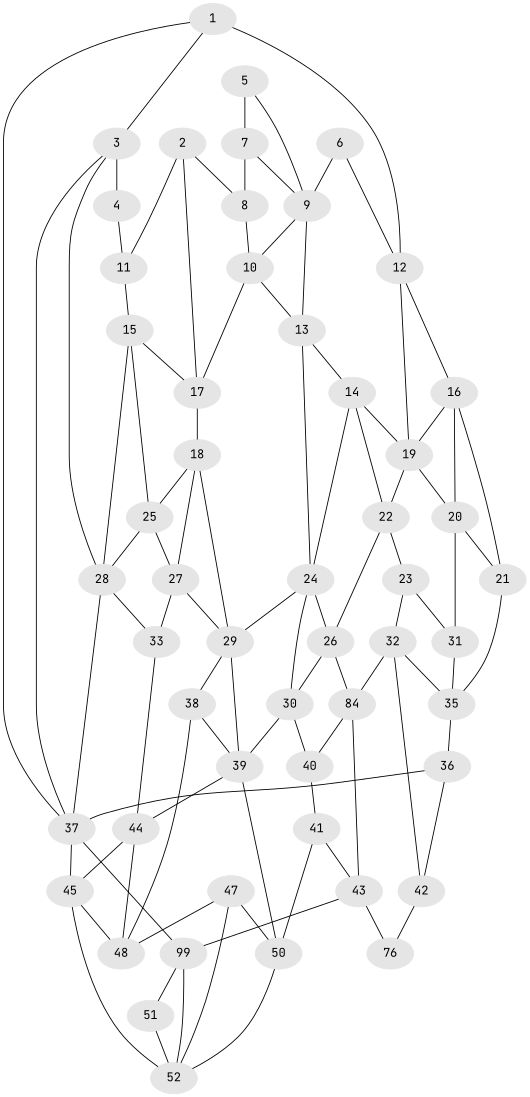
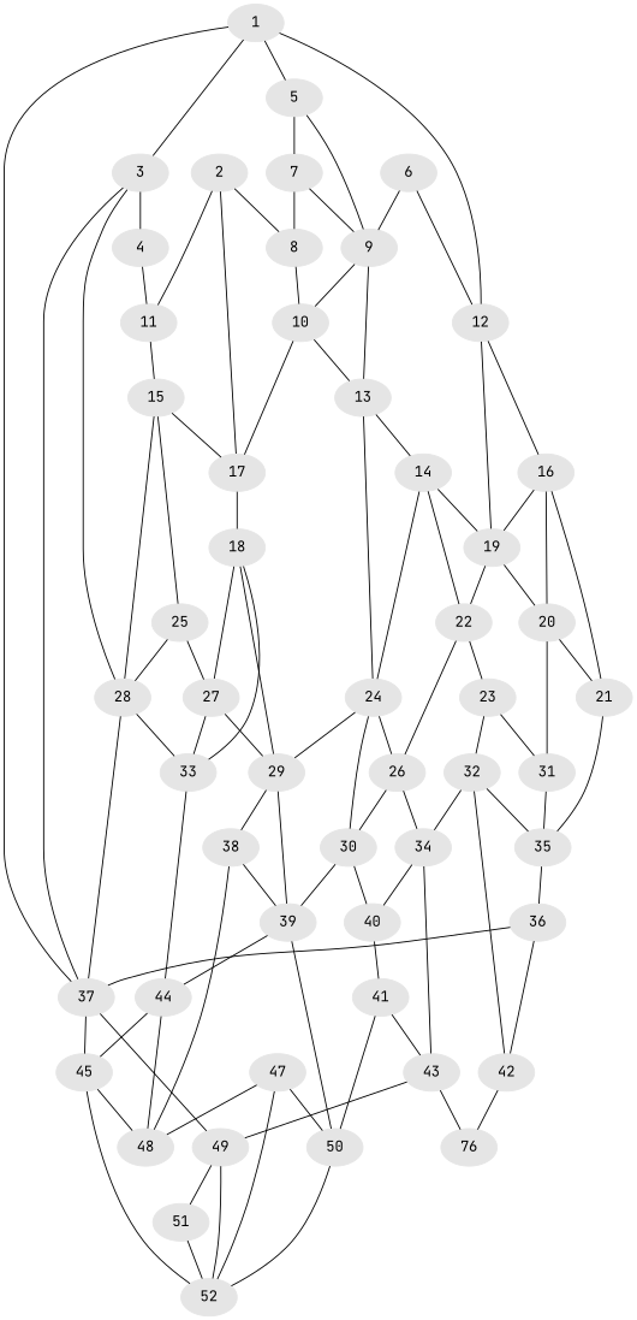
  graph {
    fontname="JetBrains Mono"
    node [color=gray90 fontname="JetBrains Mono" style=filled]
    edge [fontname="JetBrains Mono" weight=1.0]
    1
    3
    5
    12
    37
    4
    28
    7
    9
    16
    19
    45
-   49 [label=99]
+   49
    2
    8
    11
    17
    10
    15
    18
    33
    13
    6
    14
    24
    25
    20
    21
    22
    29
    26
    30
    23
    27
    31
    35
    38
    39
    36
    32
-   34 [label=84]
+   34
    42
    40
    43
    44
    48
    50
    41
    n49 [label=76]
    52
    51
    47
    1 -- 3
+   1 -- 5
    1 -- 12
    1 -- 37
    3 -- 37
    3 -- 4 [weight=2.0]
    3 -- 28
    5 -- 7 [weight=2.0]
    5 -- 9
    12 -- 16
    12 -- 19
    37 -- 45
    37 -- 49
    4 -- 11 [weight=2.0]
    28 -- 37
    28 -- 33
    7 -- 9
    7 -- 8 [weight=2.0]
    9 -- 10
    9 -- 13
    16 -- 19
    16 -- 20
    16 -- 21
    19 -- 20
    19 -- 22
    45 -- 48
    45 -- 52
    49 -- 52
    49 -- 51
    2 -- 8
    2 -- 11
    2 -- 17
    8 -- 10
    11 -- 15
    17 -- 18
    10 -- 17
    10 -- 13
    15 -- 28
    15 -- 17
    15 -- 25
-   18 -- 25
+   18 -- 33
    18 -- 29
    18 -- 27
    33 -- 44
    13 -- 14
    13 -- 24
    6 -- 12
    6 -- 9 [weight=2.0]
    14 -- 19
    14 -- 24
    14 -- 22
    24 -- 29
    24 -- 26
    24 -- 30
    25 -- 28
    25 -- 27
    20 -- 21
    20 -- 31 [weight=2.0]
    21 -- 35
    22 -- 26
    22 -- 23
    29 -- 38
    29 -- 39
    26 -- 30
    26 -- 34
    30 -- 39
    30 -- 40 [weight=2.0]
    23 -- 31
    23 -- 32
    27 -- 33
    27 -- 29
    31 -- 35
    35 -- 36
    38 -- 39
    38 -- 48
    39 -- 44
    39 -- 50
    36 -- 37
    36 -- 42
    32 -- 35
    32 -- 34
    32 -- 42
    34 -- 40
    34 -- 43
    42 -- n49 [weight=2.0]
    40 -- 41
    43 -- 49
    43 -- n49 [weight=2.0]
    44 -- 45
    44 -- 48
    50 -- 52
    41 -- 43
    41 -- 50
    51 -- 52 [weight=2.0]
    47 -- 48
    47 -- 50
    47 -- 52
  }
